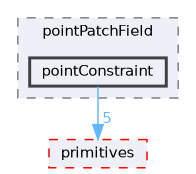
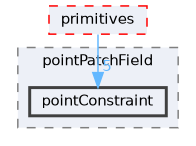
  digraph {
    compound=true
    node [fillcolor="#edf0f7" fontname=Helvetica fontsize=10 shape=box]
    n1 [color=grey25 height=0.2 label=pointConstraint style="filled,bold" width=0.4]
    n2 [color=red height=0.2 label=primitives style="filled,dashed" width=0.4]
    subgraph cluster_1 {
      bgcolor="#edf0f7"
      fontname=Helvetica
      fontsize=10
      label=pointPatchField
      pencolor=grey50
      style="filled,dashed"
      n1
    }
-   n1 -> n2 [color=steelblue1 fontcolor=steelblue1 fontname=Helvetica fontsize=10 headlabel=5 labeldistance=1.5 labelfontname=Helvetica labelfontsize=10]
+   n2 -> n1 [color=steelblue1 fontcolor=steelblue1 fontname=Helvetica fontsize=10 headlabel=5 labeldistance=1.5 labelfontname=Helvetica labelfontsize=10]
  }
